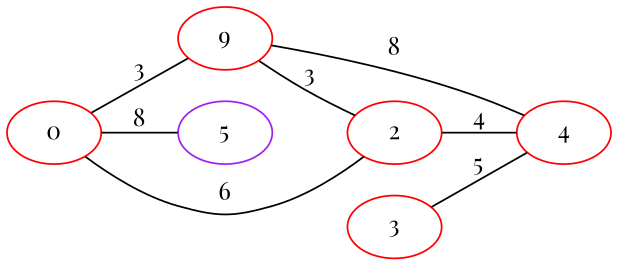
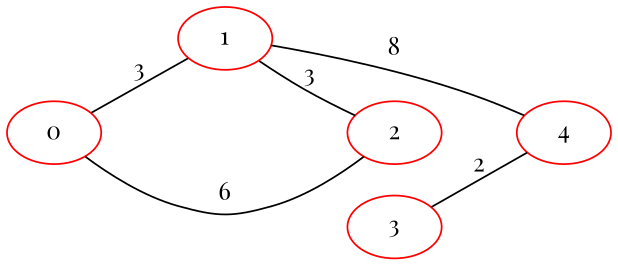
  graph {
    fontname="Playfair Display"
    rankdir=LR
    node [color=red fontname="Playfair Display" weight=1]
    edge [fontname="Playfair Display"]
    0
-   1 [label=9]
-   5 [color=purple weight=4]
+   1
    2
    4
    3
    0 -- 1 [label=3]
-   0 -- 5 [label=8]
    1 -- 2 [label=3]
    1 -- 4 [label=8]
    2 -- 0 [label=6]
-   2 -- 4 [label=4]
-   3 -- 4 [label=5]
+   3 -- 4 [label=2]
  }
